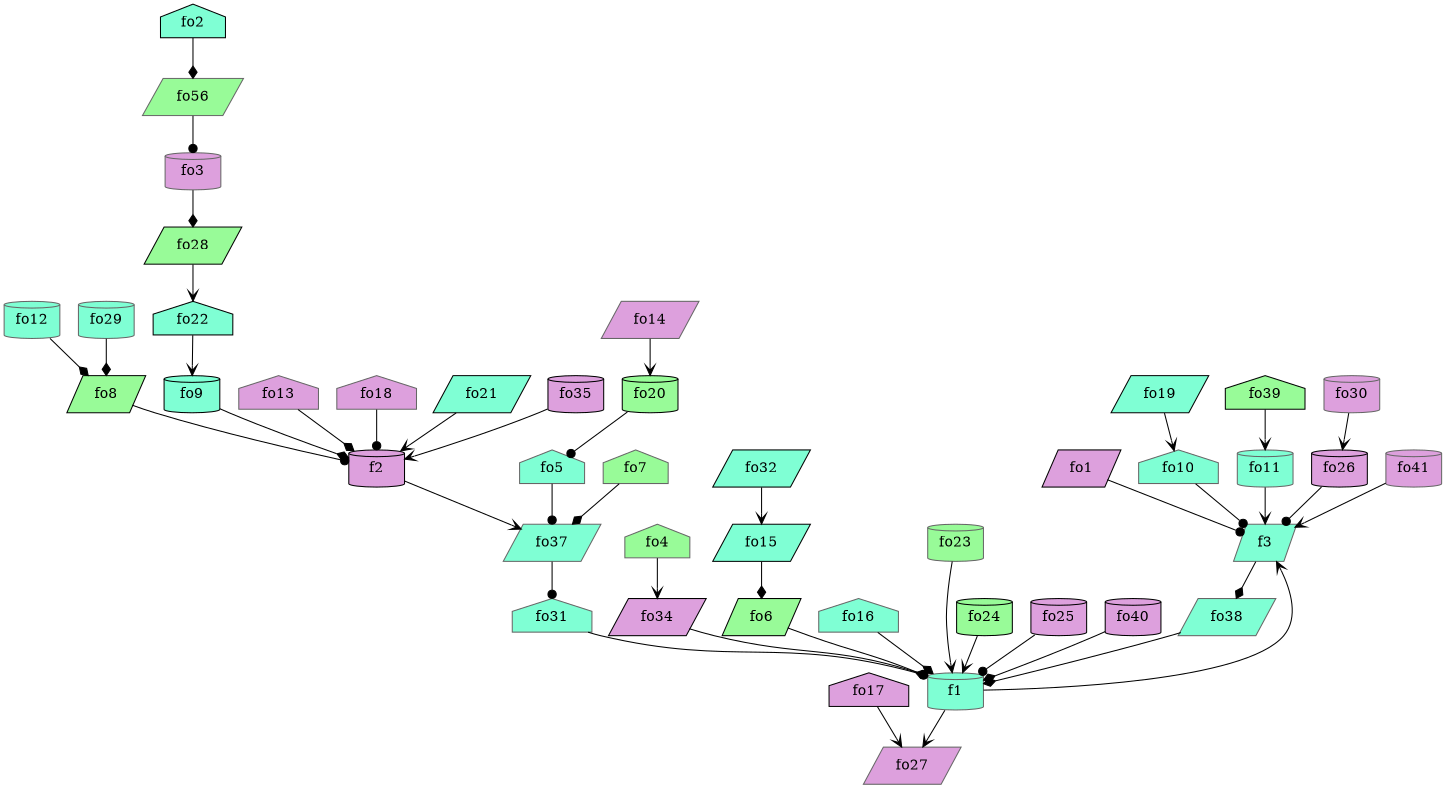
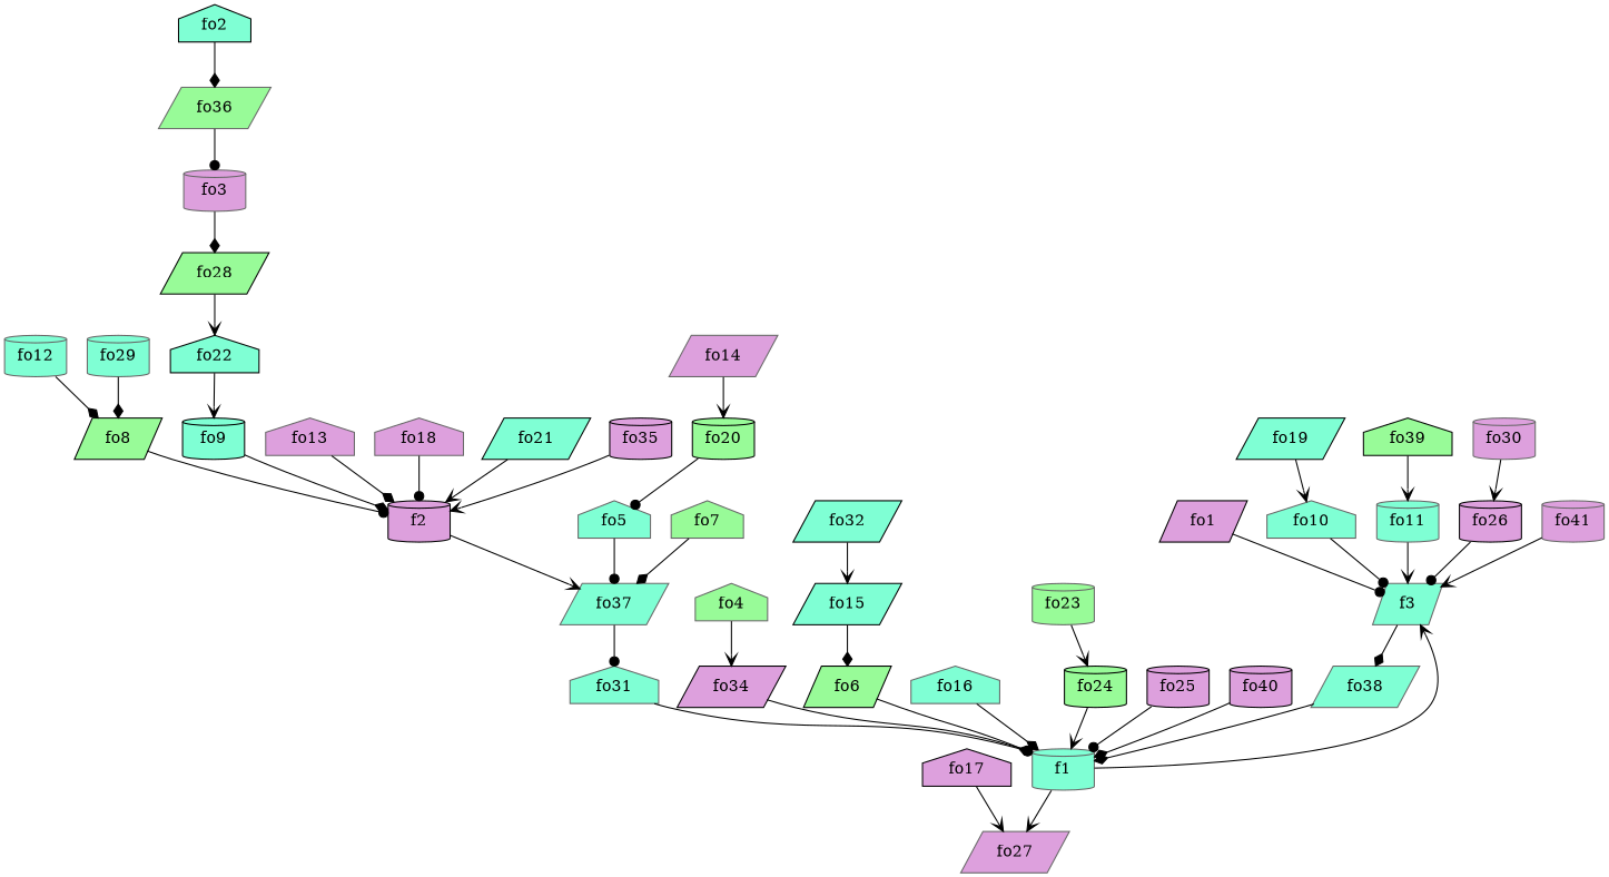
  strict digraph {
    node [color=gray40 fillcolor=aquamarine shape=cylinder style=filled]
    edge [arrowhead=vee weight=2]
    f3 [shape=parallelogram]
    f1
    fo27 [fillcolor=plum shape=parallelogram]
    fo38 [shape=parallelogram]
    f2 [color=black fillcolor=plum]
    fo37 [shape=parallelogram]
    fo31 [shape=house]
    fo1 [color=black fillcolor=plum shape=parallelogram]
    fo2 [color=black shape=house]
-   fo36 [fillcolor=palegreen shape=parallelogram label=fo56]
+   fo36 [fillcolor=palegreen shape=parallelogram]
    fo3 [fillcolor=plum]
    fo28 [color=black fillcolor=palegreen shape=parallelogram]
    fo22 [color=black shape=house]
    fo4 [fillcolor=palegreen shape=house]
    fo34 [color=black fillcolor=plum shape=parallelogram]
    fo5 [shape=house]
    fo6 [color=black fillcolor=palegreen shape=parallelogram]
    fo7 [fillcolor=palegreen shape=house]
    fo8 [color=black fillcolor=palegreen shape=parallelogram]
    fo9 [color=black]
    fo10 [shape=house]
    fo11
    fo12
    fo13 [fillcolor=plum shape=house]
    fo14 [fillcolor=plum shape=parallelogram]
    fo20 [color=black fillcolor=palegreen]
    fo15 [color=black shape=parallelogram]
    fo16 [shape=house]
    fo17 [color=black fillcolor=plum shape=house]
    fo18 [fillcolor=plum shape=house]
    fo19 [color=black shape=parallelogram]
    fo21 [color=black shape=parallelogram]
    fo23 [fillcolor=palegreen]
    fo24 [color=black fillcolor=palegreen]
    fo25 [color=black fillcolor=plum]
    fo26 [color=black fillcolor=plum]
    fo29
    fo30 [fillcolor=plum]
    fo32 [color=black shape=parallelogram]
    fo35 [color=black fillcolor=plum]
    fo39 [color=black fillcolor=palegreen shape=house]
    fo40 [color=black fillcolor=plum]
    fo41 [fillcolor=plum]
    f3 -> fo38 [arrowhead=diamond]
    f1 -> f3
    f1 -> fo27
    fo38 -> f1 [arrowhead=diamond]
    f2 -> fo37
    fo37 -> fo31 [arrowhead=dot]
    fo31 -> f1 [arrowhead=diamond]
    fo1 -> f3 [arrowhead=dot]
    fo2 -> fo36 [arrowhead=diamond]
    fo36 -> fo3 [arrowhead=dot]
    fo3 -> fo28 [arrowhead=diamond]
    fo28 -> fo22
    fo22 -> fo9
    fo4 -> fo34
    fo34 -> f1 [arrowhead=dot]
    fo5 -> fo37 [arrowhead=dot]
    fo6 -> f1 [arrowhead=dot]
    fo7 -> fo37 [arrowhead=diamond]
    fo8 -> f2 [arrowhead=dot]
    fo9 -> f2 [arrowhead=diamond]
    fo10 -> f3 [arrowhead=dot]
    fo11 -> f3
    fo12 -> fo8 [arrowhead=diamond]
    fo13 -> f2 [arrowhead=diamond]
    fo14 -> fo20
    fo20 -> fo5 [arrowhead=dot]
    fo15 -> fo6 [arrowhead=diamond]
    fo16 -> f1 [arrowhead=diamond]
    fo17 -> fo27
    fo18 -> f2 [arrowhead=dot]
    fo19 -> fo10
    fo21 -> f2
-   fo23 -> f1
+   fo23 -> fo24
    fo24 -> f1
    fo25 -> f1 [arrowhead=dot]
    fo26 -> f3 [arrowhead=dot]
    fo29 -> fo8 [arrowhead=diamond]
    fo30 -> fo26
    fo32 -> fo15
    fo35 -> f2
    fo39 -> fo11
    fo40 -> f1 [arrowhead=diamond]
    fo41 -> f3
  }
